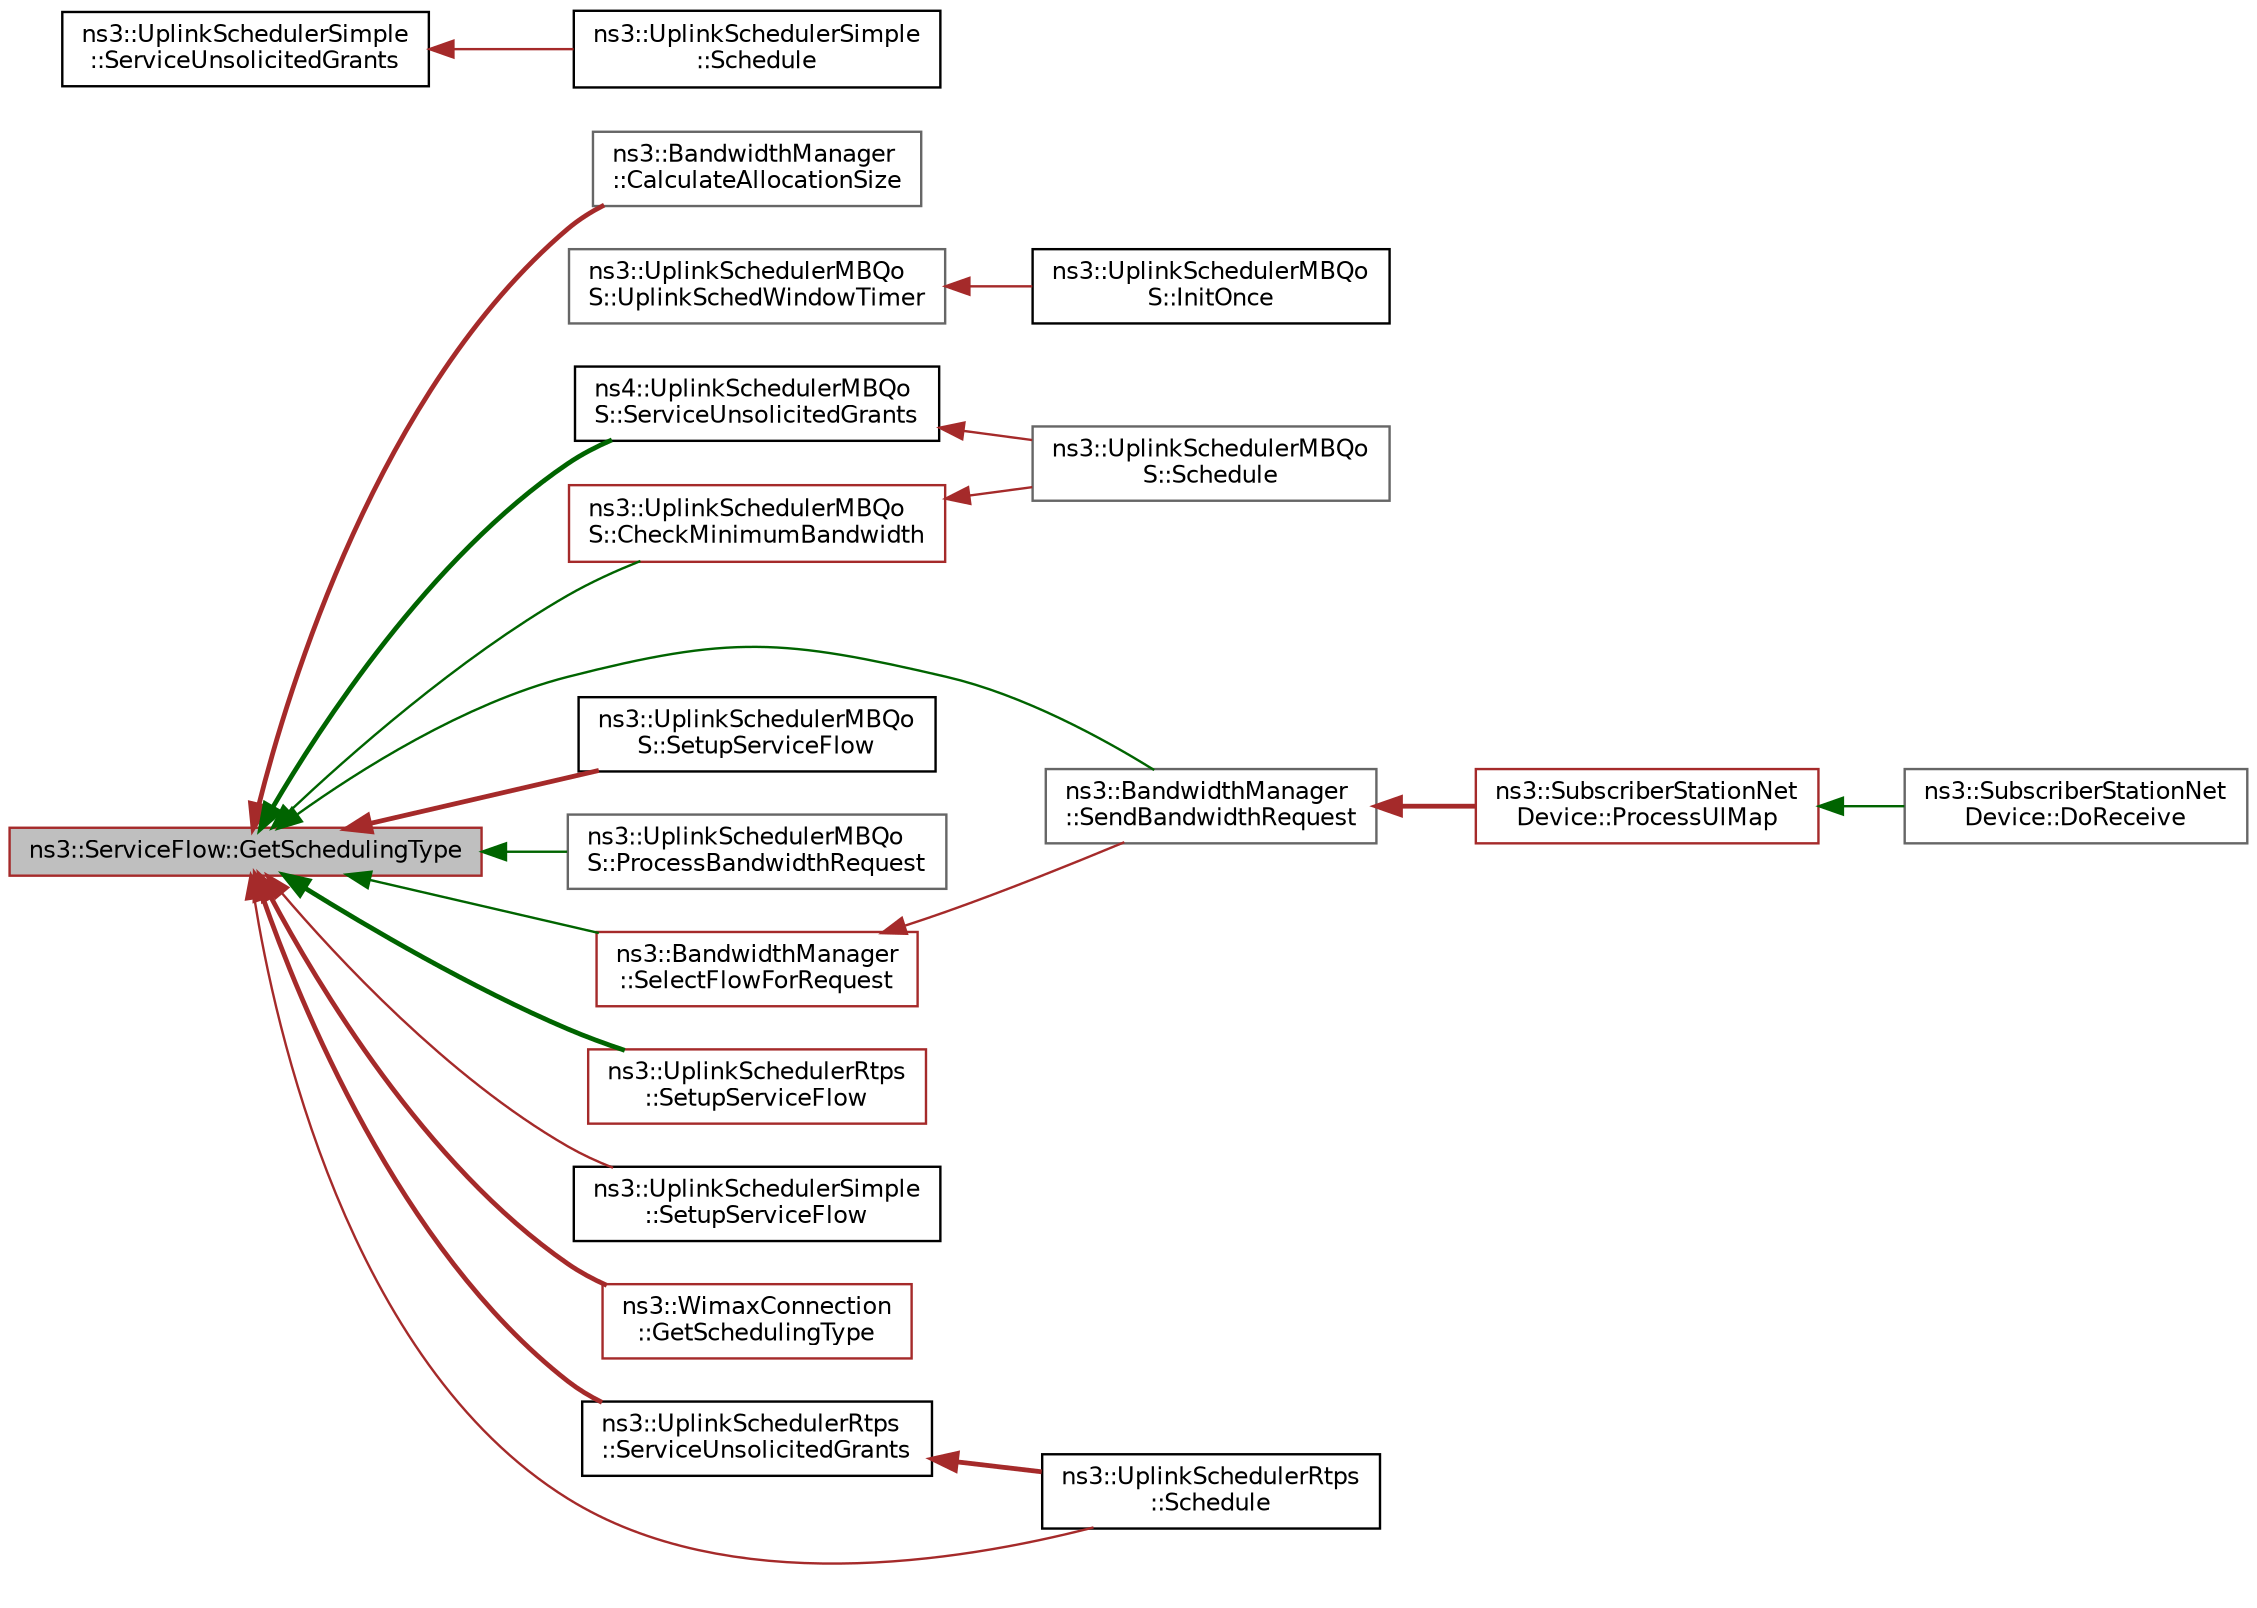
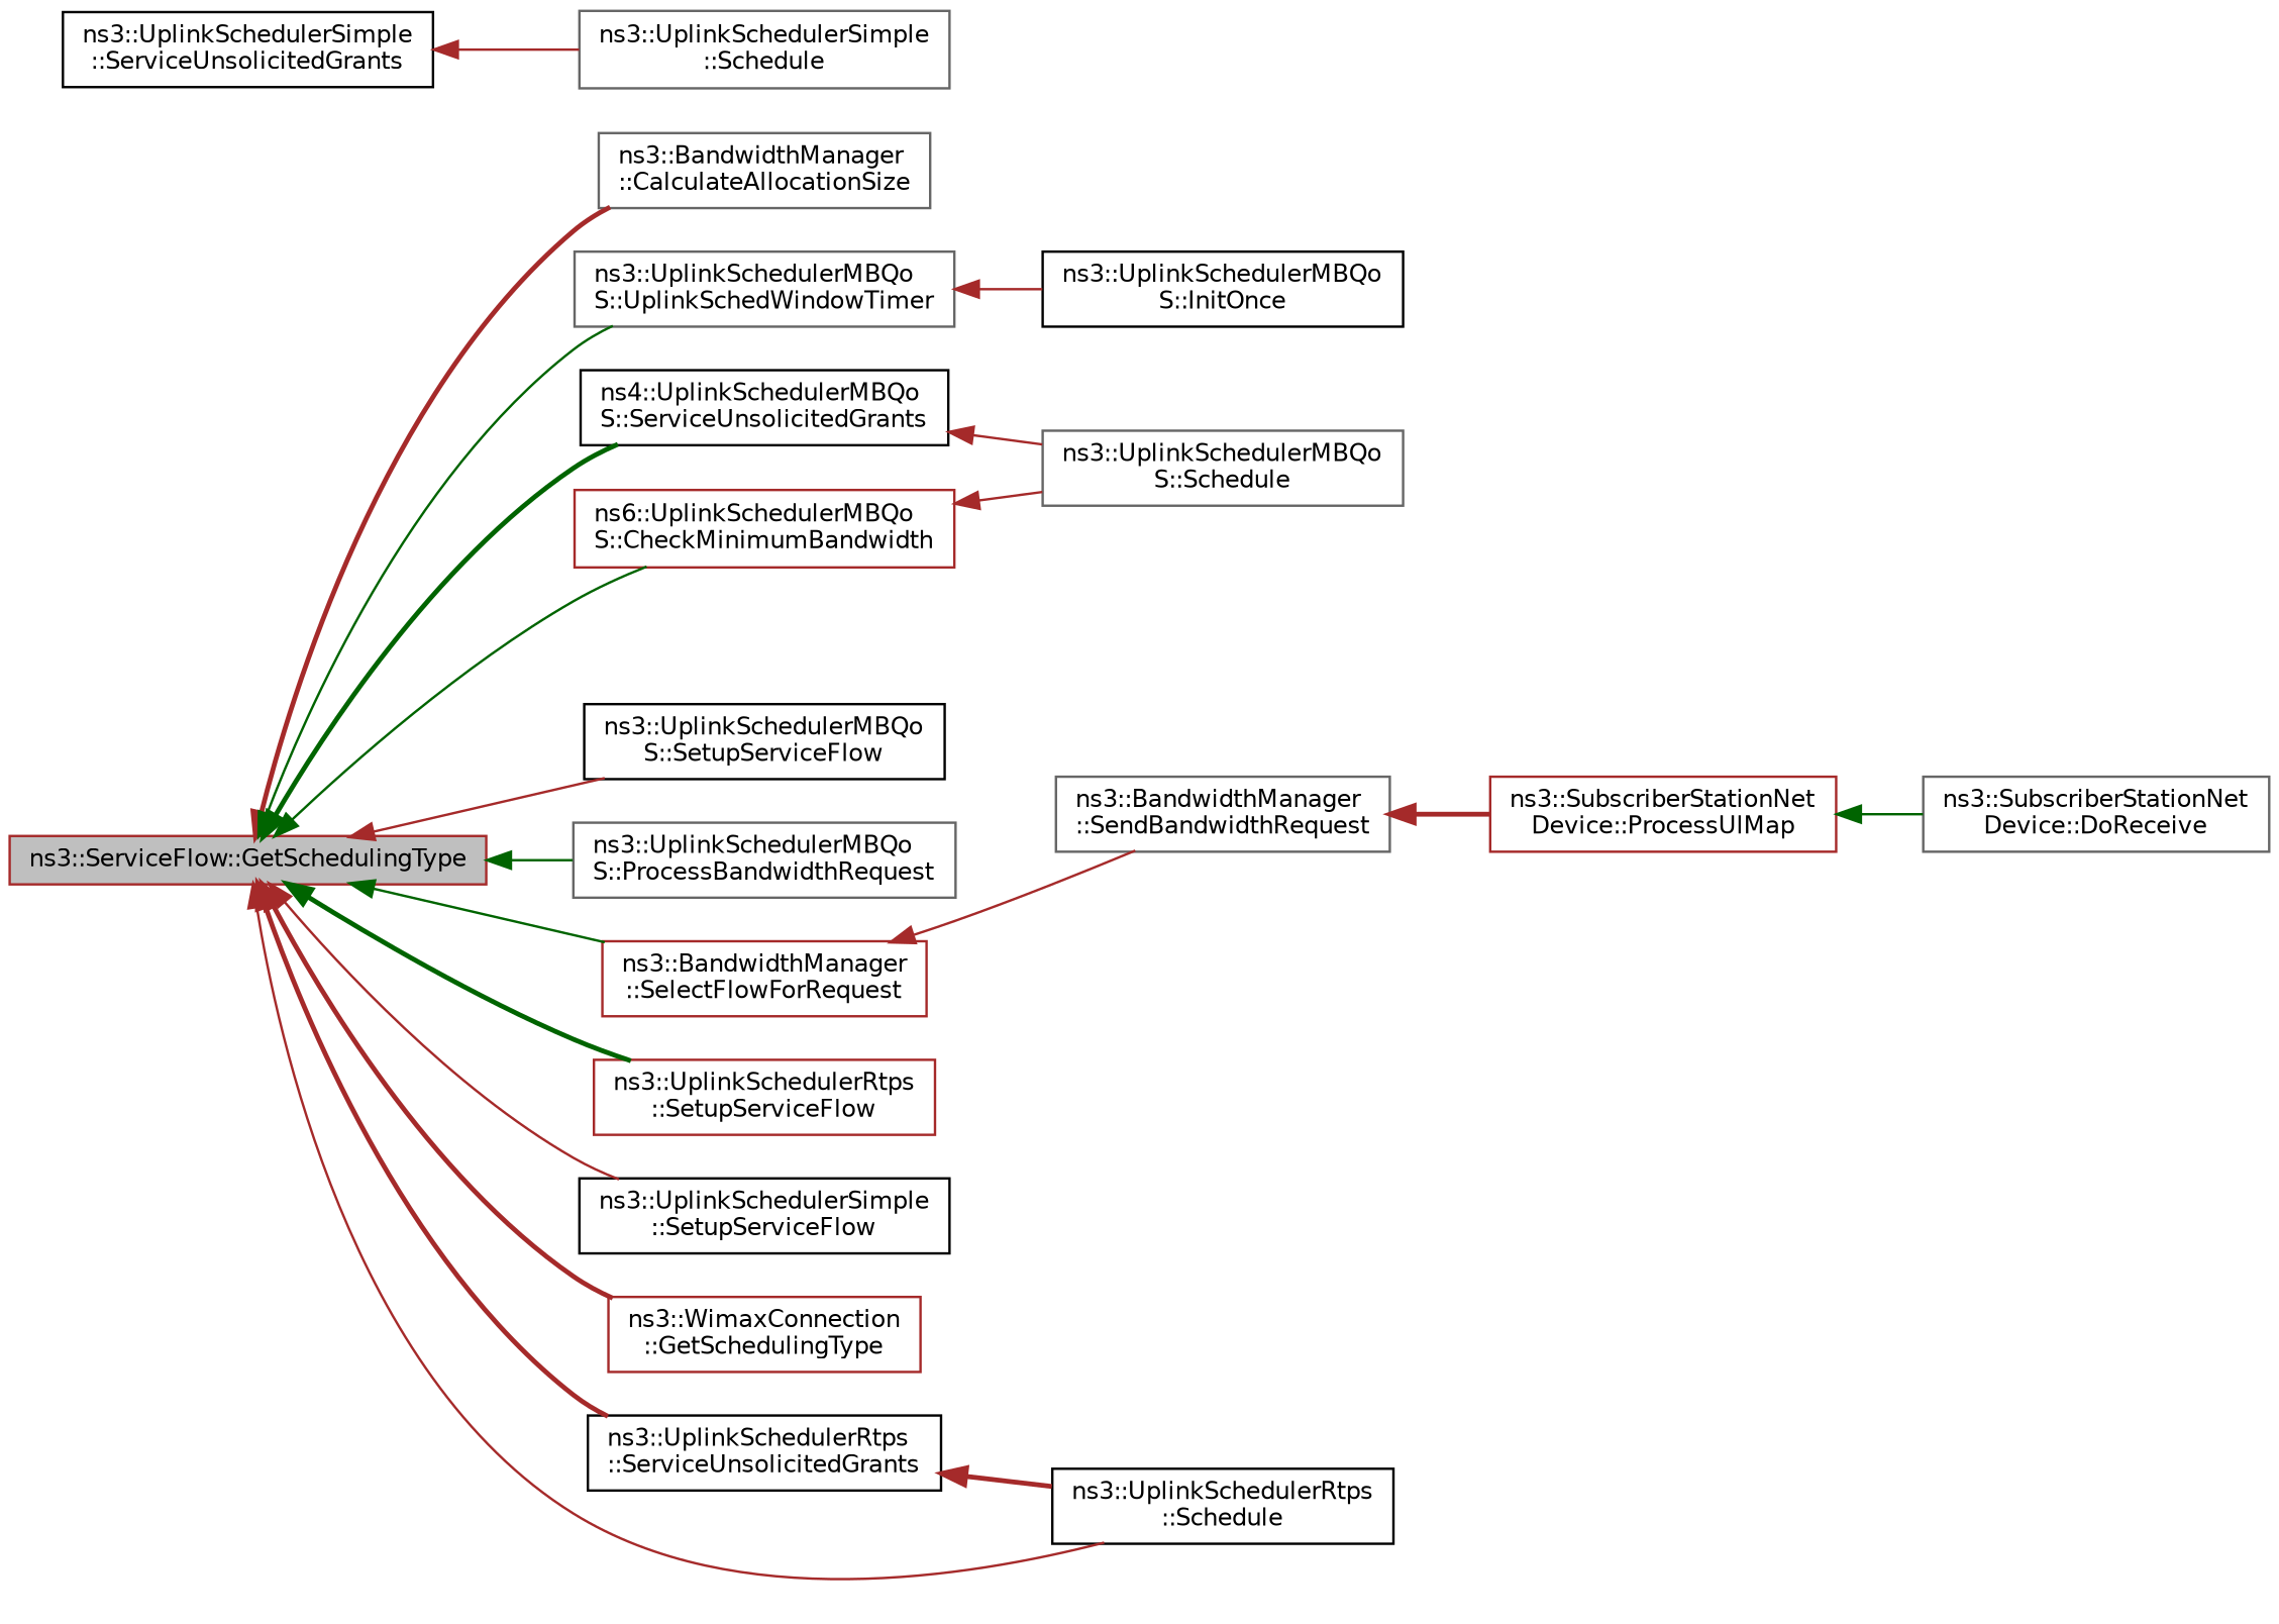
  digraph {
    rankdir=LR
    node [color=black fillcolor=white fontname=Helvetica fontsize=10 shape=record style=filled]
    edge [color=brown dir=back fontname=Helvetica fontsize=10 labelfontname=Helvetica labelfontsize=10 style=solid]
    n1 [color=brown fillcolor=grey75 fontcolor=black height=0.2 label="ns3::ServiceFlow::GetSchedulingType" width=0.4]
    n2 [color=gray40 height=0.2 label="ns3::BandwidthManager\l::CalculateAllocationSize" width=0.4]
    n3 [color=brown height=0.2 label="ns3::BandwidthManager\l::SelectFlowForRequest" width=0.4]
    n4 [color=gray40 height=0.2 label="ns3::UplinkSchedulerMBQo\lS::UplinkSchedWindowTimer" width=0.4]
-   n5 [color=brown height=0.2 label="ns3::UplinkSchedulerMBQo\lS::CheckMinimumBandwidth" width=0.4]
+   n5 [color=brown height=0.2 label="ns6::UplinkSchedulerMBQo\lS::CheckMinimumBandwidth" width=0.4]
    n6 [height=0.2 label="ns4::UplinkSchedulerMBQo\lS::ServiceUnsolicitedGrants" width=0.4]
    n7 [height=0.2 label="ns3::UplinkSchedulerMBQo\lS::SetupServiceFlow" width=0.4]
    n8 [color=gray40 height=0.2 label="ns3::UplinkSchedulerMBQo\lS::ProcessBandwidthRequest" width=0.4]
    n9 [height=0.2 label="ns3::UplinkSchedulerRtps\l::ServiceUnsolicitedGrants" width=0.4]
    n10 [color=brown height=0.2 label="ns3::UplinkSchedulerRtps\l::SetupServiceFlow" width=0.4]
    n11 [height=0.2 label="ns3::UplinkSchedulerSimple\l::SetupServiceFlow" width=0.4]
    n12 [color=brown height=0.2 label="ns3::WimaxConnection\l::GetSchedulingType" width=0.4]
    n13 [height=0.2 label="ns3::UplinkSchedulerRtps\l::Schedule" width=0.4]
    n14 [color=gray40 height=0.2 label="ns3::BandwidthManager\l::SendBandwidthRequest" width=0.4]
    n15 [height=0.2 label="ns3::UplinkSchedulerMBQo\lS::InitOnce" width=0.4]
    n16 [color=gray40 height=0.2 label="ns3::UplinkSchedulerMBQo\lS::Schedule" width=0.4]
    n17 [height=0.2 label="ns3::UplinkSchedulerSimple\l::ServiceUnsolicitedGrants" width=0.4]
-   n18 [height=0.2 label="ns3::UplinkSchedulerSimple\l::Schedule" width=0.4]
+   n18 [color=gray40 height=0.2 label="ns3::UplinkSchedulerSimple\l::Schedule" width=0.4]
    n19 [color=brown height=0.2 label="ns3::SubscriberStationNet\lDevice::ProcessUlMap" width=0.4]
    n20 [color=gray40 height=0.2 label="ns3::SubscriberStationNet\lDevice::DoReceive" width=0.4]
    n1 -> n2 [style=bold]
    n1 -> n3 [color=darkgreen]
-   n1 -> n14 [color=darkgreen]
+   n1 -> n4 [color=darkgreen]
    n1 -> n5 [color=darkgreen]
    n1 -> n6 [color=darkgreen style=bold]
-   n1 -> n7 [style=bold]
+   n1 -> n7
    n1 -> n8 [color=darkgreen]
    n1 -> n9 [style=bold]
    n1 -> n10 [color=darkgreen style=bold]
    n1 -> n11
    n1 -> n12 [style=bold]
    n1 -> n13
    n3 -> n14
    n4 -> n15
    n5 -> n16
    n6 -> n16
    n9 -> n13 [style=bold]
    n14 -> n19 [style=bold]
    n17 -> n18
    n19 -> n20 [color=darkgreen]
  }
